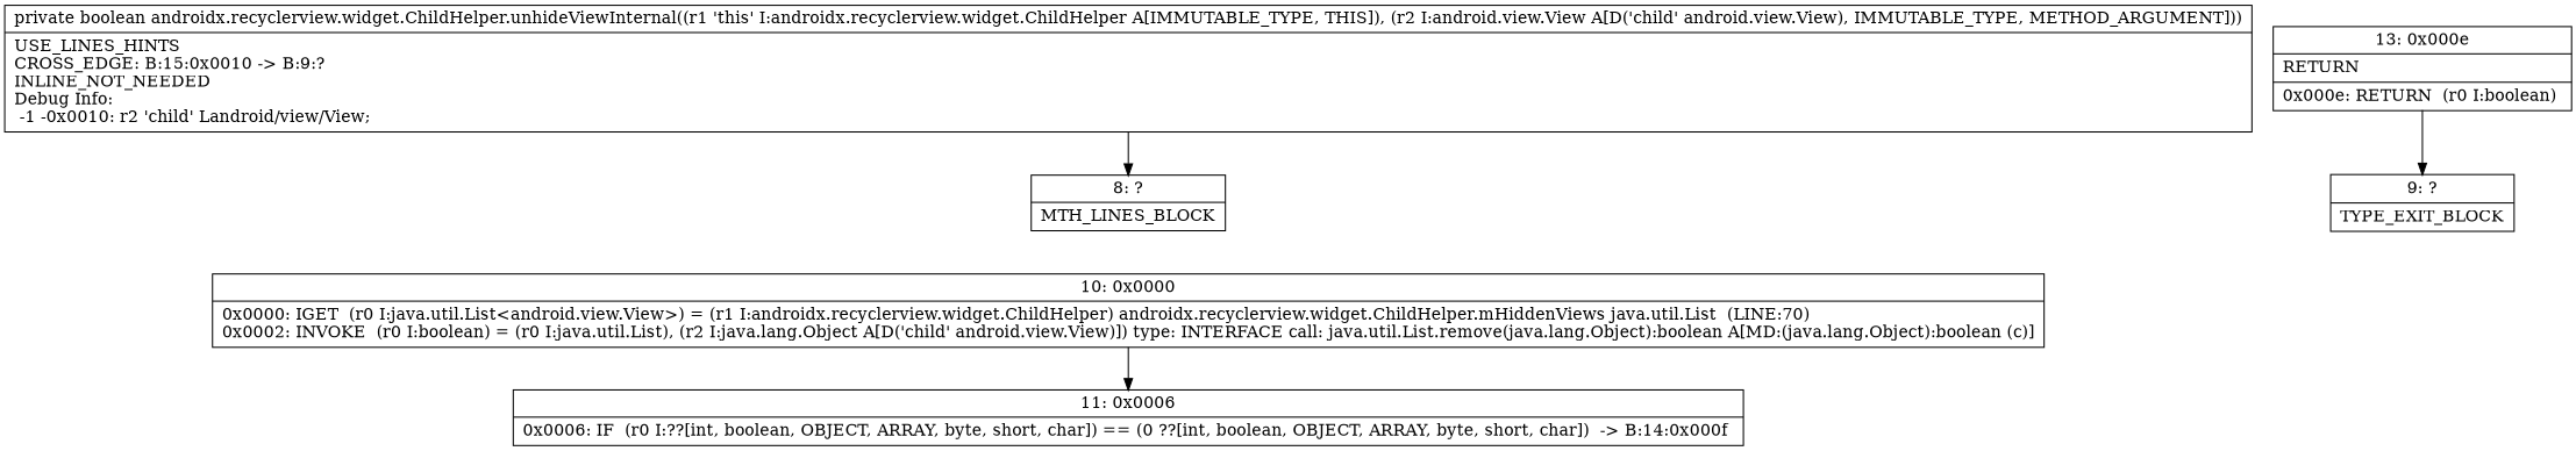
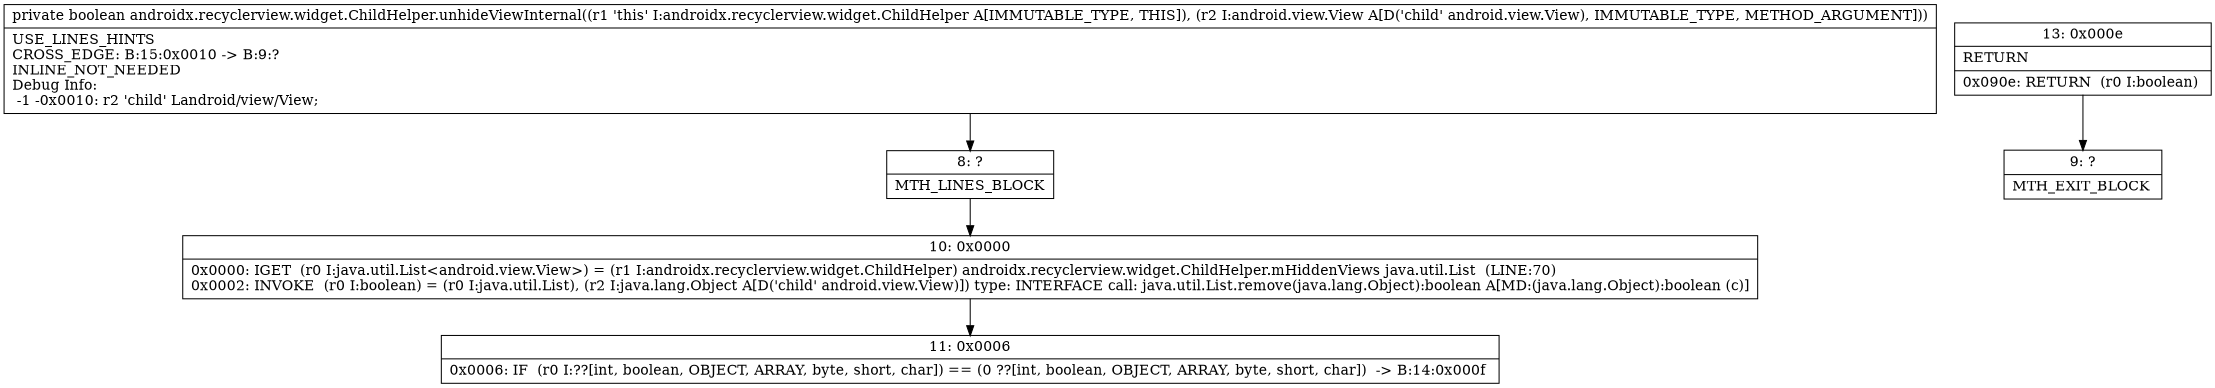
  digraph {
    node [shape=record]
    n1 [label="{8\:\ ?|MTH_LINES_BLOCK\l}"]
    n2 [label="{10\:\ 0x0000|0x0000: IGET  (r0 I:java.util.List\<android.view.View\>) = (r1 I:androidx.recyclerview.widget.ChildHelper) androidx.recyclerview.widget.ChildHelper.mHiddenViews java.util.List  (LINE:70)\l0x0002: INVOKE  (r0 I:boolean) = (r0 I:java.util.List), (r2 I:java.lang.Object A[D('child' android.view.View)]) type: INTERFACE call: java.util.List.remove(java.lang.Object):boolean A[MD:(java.lang.Object):boolean (c)]\l}"]
    n3 [label="{11\:\ 0x0006|0x0006: IF  (r0 I:??[int, boolean, OBJECT, ARRAY, byte, short, char]) == (0 ??[int, boolean, OBJECT, ARRAY, byte, short, char])  \-\> B:14:0x000f \l}"]
-   n4 [label="{13\:\ 0x000e|RETURN\l|0x000e: RETURN  (r0 I:boolean) \l}"]
-   n5 [label="{9\:\ ?|TYPE_EXIT_BLOCK\l}"]
+   n4 [label="{13\:\ 0x000e|RETURN\l|0x090e: RETURN  (r0 I:boolean) \l}"]
+   n5 [label="{9\:\ ?|MTH_EXIT_BLOCK\l}"]
    n6 [label="{private boolean androidx.recyclerview.widget.ChildHelper.unhideViewInternal((r1 'this' I:androidx.recyclerview.widget.ChildHelper A[IMMUTABLE_TYPE, THIS]), (r2 I:android.view.View A[D('child' android.view.View), IMMUTABLE_TYPE, METHOD_ARGUMENT]))  | USE_LINES_HINTS\lCROSS_EDGE: B:15:0x0010 \-\> B:9:?\lINLINE_NOT_NEEDED\lDebug Info:\l  \-1 \-0x0010: r2 'child' Landroid\/view\/View;\l}"]
+   n1 -> n2
    n2 -> n3
    n4 -> n5
    n6 -> n1
  }
